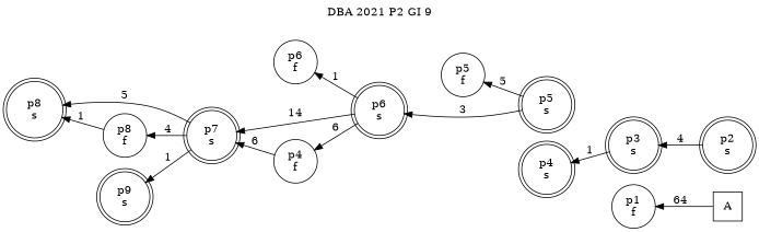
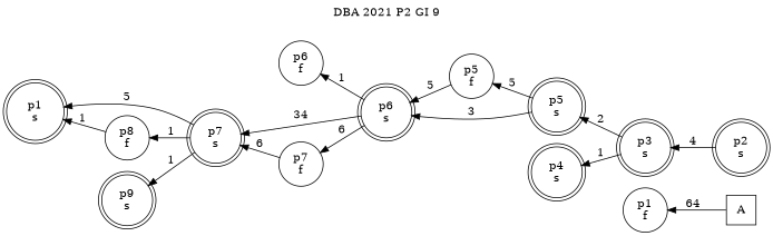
  digraph {
    label=" DBA 2021 P2 GI 9 "
    labelloc=tl
    rankdir=RL
    node [shape=doublecircle]
    n1 [label=A shape=square]
    n2 [label="p1\nf" shape=circle]
    n3 [label="p2\ns"]
    n4 [label="p3\ns"]
    n5 [label="p5\ns"]
    n6 [label="p5\nf" shape=circle]
    n7 [label="p6\ns"]
    n8 [label="p4\ns"]
    n9 [label="p6\nf" shape=circle]
    n10 [label="p7\ns"]
-   n11 [label="p4\nf" shape=circle]
-   n12 [label="p8\ns"]
+   n11 [label="p7\nf" shape=circle]
+   n12 [label="p1\ns"]
    n13 [label="p8\nf" shape=circle]
    n14 [label="p9\ns"]
    n1 -> n2 [label=64]
    n3 -> n4 [label=4]
+   n4 -> n5 [label=2]
    n4 -> n8 [label=1]
    n5 -> n6 [label=5]
    n5 -> n7 [label=3]
+   n6 -> n7 [label=5]
    n7 -> n9 [label=1]
-   n7 -> n10 [label=14]
+   n7 -> n10 [label=34]
    n7 -> n11 [label=6]
    n10 -> n12 [label=5]
-   n10 -> n13 [label=4]
+   n10 -> n13 [label=1]
    n10 -> n14 [label=1]
    n11 -> n10 [label=6]
    n13 -> n12 [label=1]
  }
